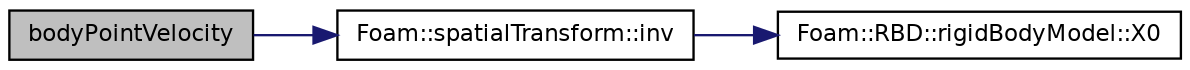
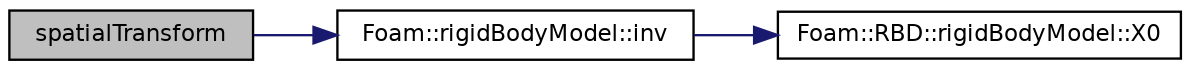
  digraph {
    rankdir=LR
    node [color=black fontname=Helvetica fontsize=10 shape=record]
    edge [color=midnightblue fontname=Helvetica fontsize=10 labelfontname=Helvetica labelfontsize=10 style=solid]
-   n1 [fillcolor=grey75 fontcolor=black height=0.2 label=bodyPointVelocity style=filled width=0.4]
-   n2 [height=0.2 label="Foam::spatialTransform::inv" width=0.4]
+   n1 [fillcolor=grey75 fontcolor=black height=0.2 label=spatialTransform style=filled width=0.4]
+   n2 [height=0.2 label="Foam::rigidBodyModel::inv" width=0.4]
    n3 [height=0.2 label="Foam::RBD::rigidBodyModel::X0" width=0.4]
    n1 -> n2
    n2 -> n3
  }
